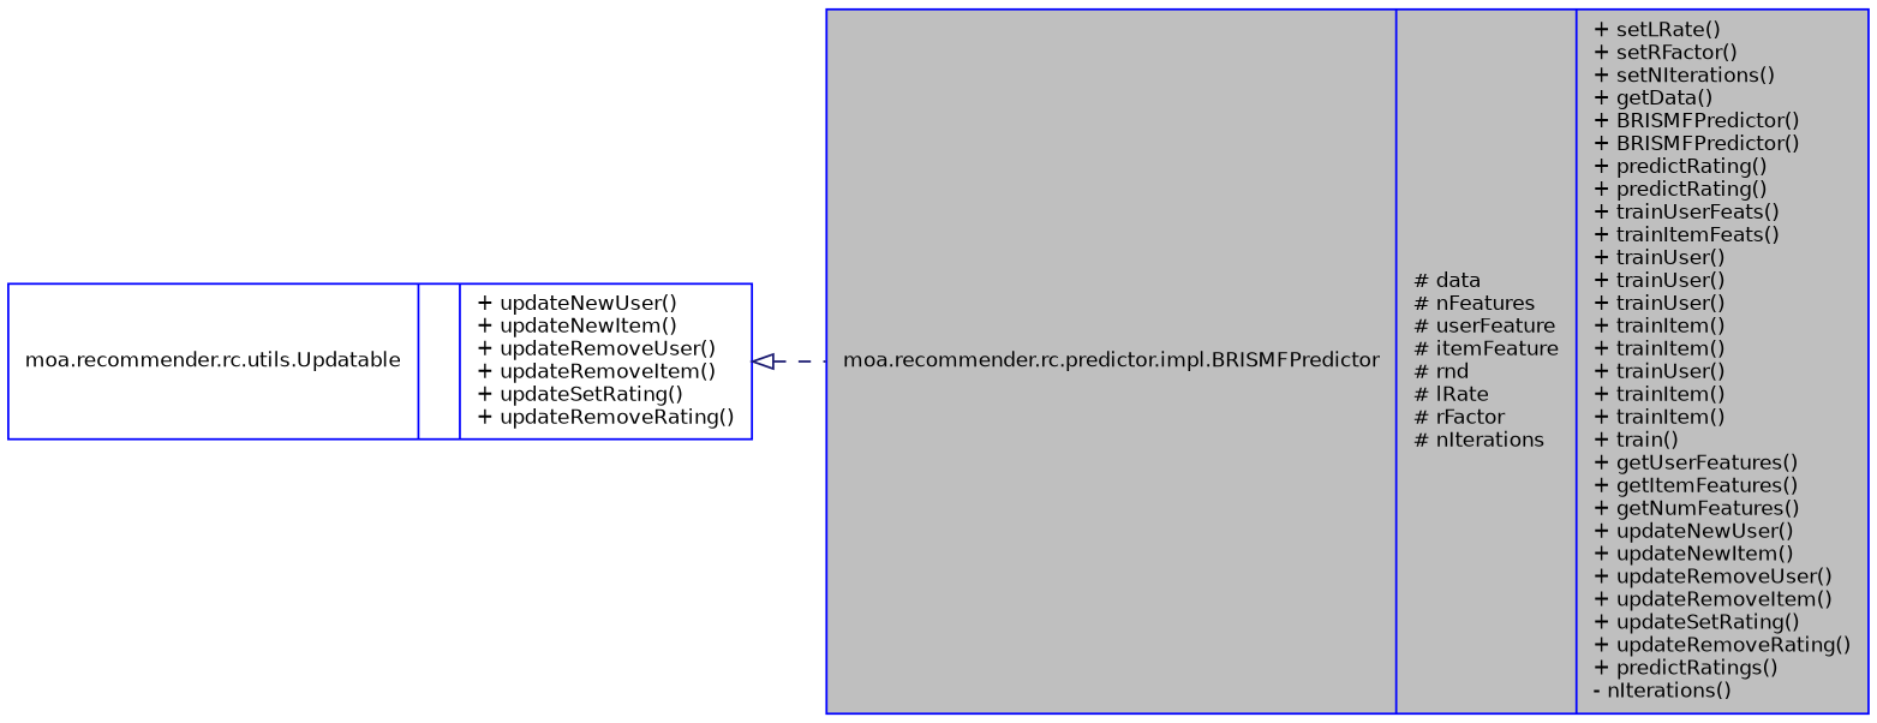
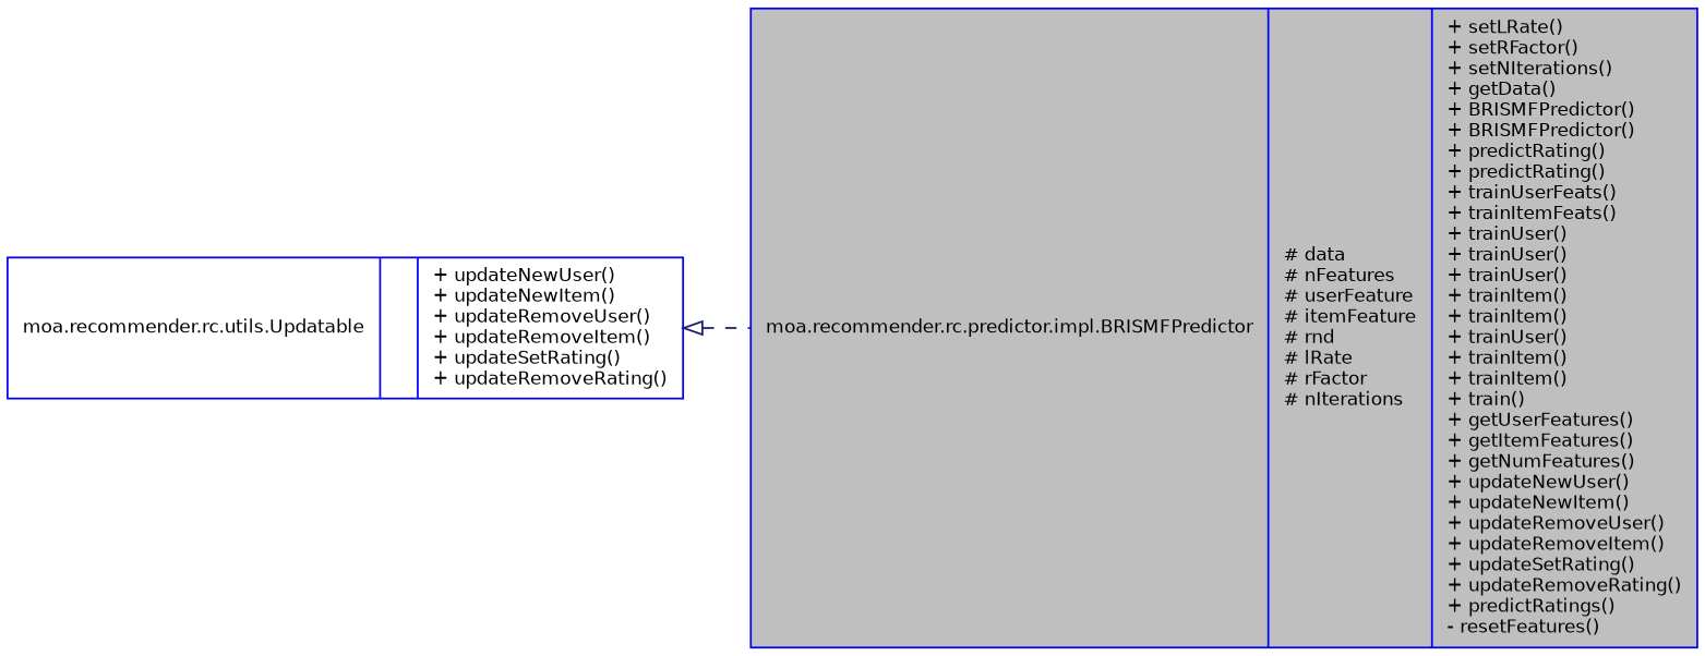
  digraph {
    rankdir=LR
    node [color=blue fontname=Helvetica fontsize=10 shape=record style=filled]
-   n1 [fillcolor=grey75 fontcolor=black height=0.2 label="{moa.recommender.rc.predictor.impl.BRISMFPredictor\n|# data\l# nFeatures\l# userFeature\l# itemFeature\l# rnd\l# lRate\l# rFactor\l# nIterations\l|+ setLRate()\l+ setRFactor()\l+ setNIterations()\l+ getData()\l+ BRISMFPredictor()\l+ BRISMFPredictor()\l+ predictRating()\l+ predictRating()\l+ trainUserFeats()\l+ trainItemFeats()\l+ trainUser()\l+ trainUser()\l+ trainUser()\l+ trainItem()\l+ trainItem()\l+ trainUser()\l+ trainItem()\l+ trainItem()\l+ train()\l+ getUserFeatures()\l+ getItemFeatures()\l+ getNumFeatures()\l+ updateNewUser()\l+ updateNewItem()\l+ updateRemoveUser()\l+ updateRemoveItem()\l+ updateSetRating()\l+ updateRemoveRating()\l+ predictRatings()\l- nIterations()\l}" width=0.4]
+   n1 [fillcolor=grey75 fontcolor=black height=0.2 label="{moa.recommender.rc.predictor.impl.BRISMFPredictor\n|# data\l# nFeatures\l# userFeature\l# itemFeature\l# rnd\l# lRate\l# rFactor\l# nIterations\l|+ setLRate()\l+ setRFactor()\l+ setNIterations()\l+ getData()\l+ BRISMFPredictor()\l+ BRISMFPredictor()\l+ predictRating()\l+ predictRating()\l+ trainUserFeats()\l+ trainItemFeats()\l+ trainUser()\l+ trainUser()\l+ trainUser()\l+ trainItem()\l+ trainItem()\l+ trainUser()\l+ trainItem()\l+ trainItem()\l+ train()\l+ getUserFeatures()\l+ getItemFeatures()\l+ getNumFeatures()\l+ updateNewUser()\l+ updateNewItem()\l+ updateRemoveUser()\l+ updateRemoveItem()\l+ updateSetRating()\l+ updateRemoveRating()\l+ predictRatings()\l- resetFeatures()\l}" width=0.4]
    n2 [fillcolor=white height=0.2 label="{moa.recommender.rc.utils.Updatable\n||+ updateNewUser()\l+ updateNewItem()\l+ updateRemoveUser()\l+ updateRemoveItem()\l+ updateSetRating()\l+ updateRemoveRating()\l}" width=0.4]
    n2 -> n1 [arrowtail=empty color=midnightblue dir=back fontname=Helvetica fontsize=10 labelfontname=Helvetica labelfontsize=10 style=dashed]
  }
